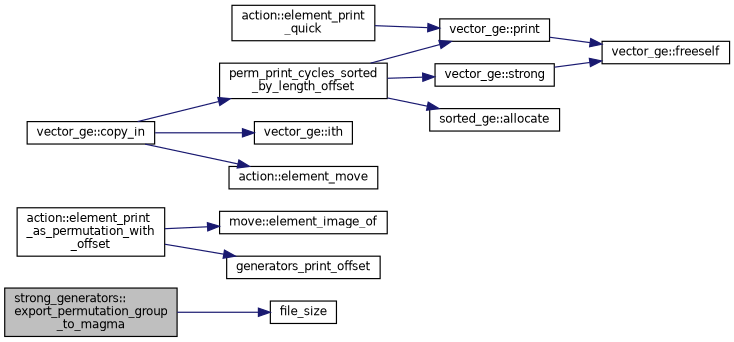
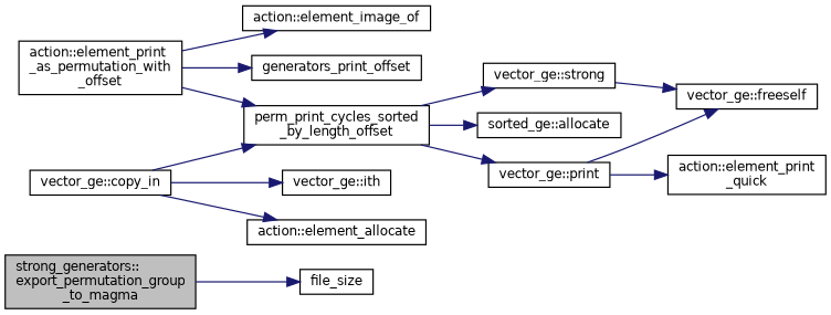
  digraph {
    rankdir=LR
    node [color=black fillcolor=white fontname=Helvetica fontsize=10 shape=record style=filled]
    edge [color=midnightblue fontname=Helvetica fontsize=10 labelfontname=Helvetica labelfontsize=10 style=solid]
    n1 [fillcolor=grey75 fontcolor=black height=0.2 label="strong_generators::\lexport_permutation_group\l_to_magma" width=0.4]
    n2 [height=0.2 label=file_size width=0.4]
    n3 [height=0.2 label="action::element_print\l_as_permutation_with\l_offset" width=0.4]
-   n4 [height=0.2 label="move::element_image_of" width=0.4]
+   n4 [height=0.2 label="action::element_image_of" width=0.4]
    n5 [height=0.2 label=generators_print_offset width=0.4]
    n6 [height=0.2 label="perm_print_cycles_sorted\l_by_length_offset" width=0.4]
    n7 [height=0.2 label="vector_ge::ith" width=0.4]
    n8 [height=0.2 label="vector_ge::strong" width=0.4]
    n9 [height=0.2 label="sorted_ge::allocate" width=0.4]
    n10 [height=0.2 label="vector_ge::print" width=0.4]
    n11 [height=0.2 label="vector_ge::freeself" width=0.4]
    n12 [height=0.2 label="vector_ge::copy_in" width=0.4]
-   n13 [height=0.2 label="action::element_move" width=0.4]
+   n13 [height=0.2 label="action::element_allocate" width=0.4]
    n14 [height=0.2 label="action::element_print\l_quick" width=0.4]
    n1 -> n2
    n3 -> n4
    n3 -> n5
+   n3 -> n6
    n6 -> n8
    n6 -> n9
    n6 -> n10
    n8 -> n11
    n10 -> n11
-   n14 -> n10
+   n10 -> n14
    n12 -> n6
    n12 -> n7
    n12 -> n13
  }
